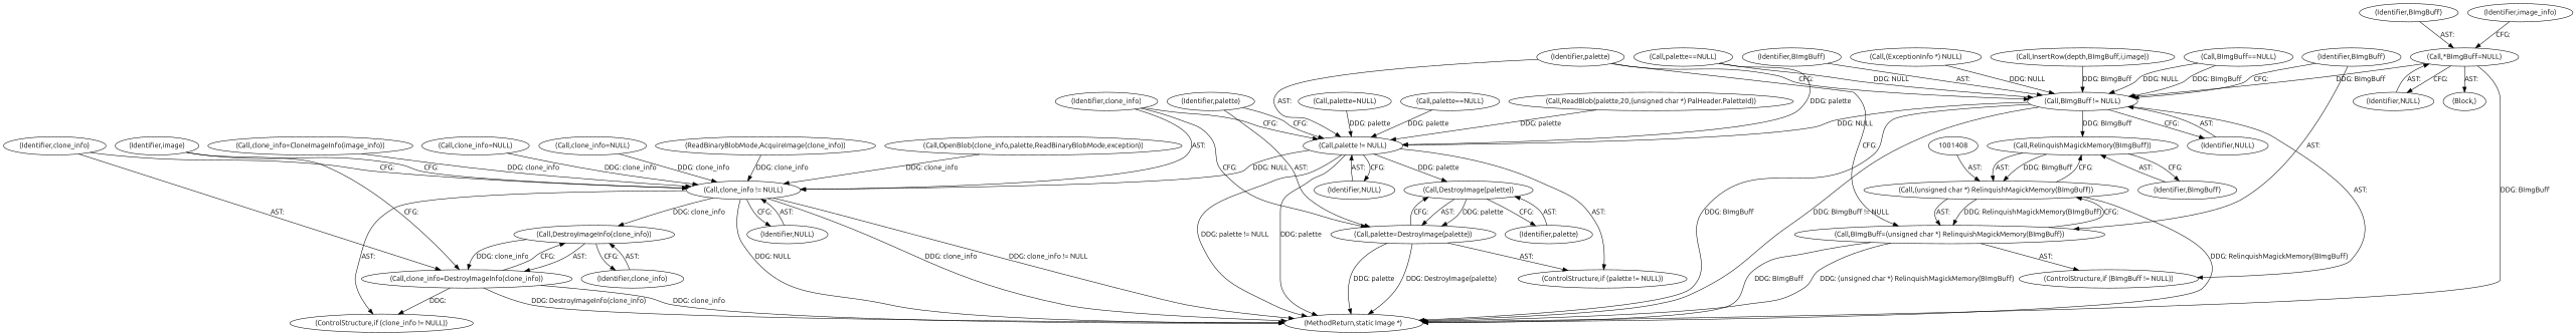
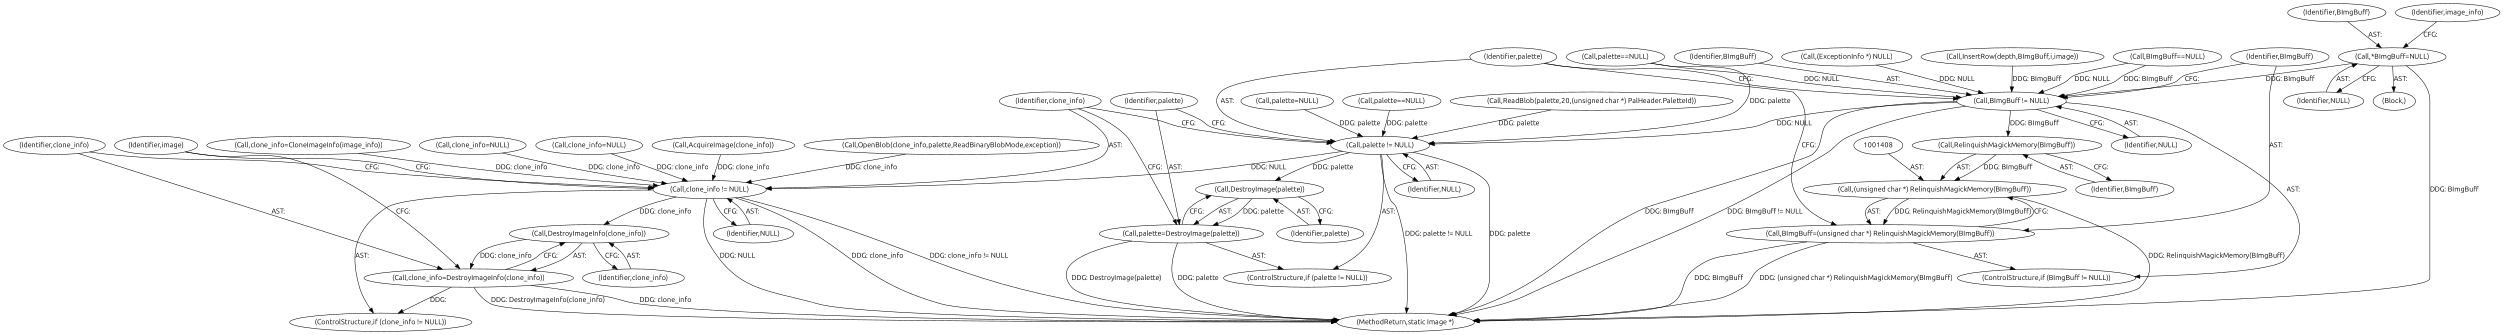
  digraph {
    fontname=Ubuntu
    node [fontname=Ubuntu]
    edge [fontname=Ubuntu]
    n1 [label="(Call,*BImgBuff=NULL)"]
    n2 [label="(Call,BImgBuff != NULL)"]
    n3 [label="(MethodReturn,static Image *)"]
    n4 [label="(Identifier,NULL)"]
    n5 [label="(Block,)"]
    n6 [label="(Call,RelinquishMagickMemory(BImgBuff))"]
    n7 [label="(Call,palette != NULL)"]
    n8 [label="(Identifier,NULL)"]
    n9 [label="(ControlStructure,if (BImgBuff != NULL))"]
    n10 [label="(Call,(unsigned char *) RelinquishMagickMemory(BImgBuff))"]
    n11 [label="(Identifier,BImgBuff)"]
    n12 [label="(Call,DestroyImage(palette))"]
    n13 [label="(Call,clone_info != NULL)"]
    n14 [label="(Identifier,NULL)"]
    n15 [label="(ControlStructure,if (palette != NULL))"]
    n16 [label="(Call,BImgBuff=(unsigned char *) RelinquishMagickMemory(BImgBuff))"]
    n17 [label="(Call,palette=DestroyImage(palette))"]
    n18 [label="(Identifier,palette)"]
    n19 [label="(Call,DestroyImageInfo(clone_info))"]
    n20 [label="(Identifier,NULL)"]
    n21 [label="(ControlStructure,if (clone_info != NULL))"]
    n22 [label="(Call,clone_info=DestroyImageInfo(clone_info))"]
    n23 [label="(Identifier,clone_info)"]
    n24 [label="(Call,clone_info=CloneImageInfo(image_info))"]
    n25 [label="(Identifier,palette)"]
    n26 [label="(Identifier,clone_info)"]
    n27 [label="(Call,(ExceptionInfo *) NULL)"]
    n28 [label="(Identifier,image)"]
    n29 [label="(Call,InsertRow(depth,BImgBuff,i,image))"]
    n30 [label="(Call,palette=NULL)"]
    n31 [label="(Call,clone_info=NULL)"]
    n32 [label="(Call,palette==NULL)"]
    n33 [label="(Identifier,BImgBuff)"]
    n34 [label="(Identifier,BImgBuff)"]
    n35 [label="(Identifier,palette)"]
    n36 [label="(Call,clone_info=NULL)"]
    n37 [label="(Call,BImgBuff==NULL)"]
    n38 [label="(Call,palette==NULL)"]
    n39 [label="(Call,ReadBlob(palette,20,(unsigned char *) PalHeader.PaletteId))"]
    n40 [label="(Identifier,clone_info)"]
-   n41 [label="(ReadBinaryBlobMode,AcquireImage(clone_info))"]
+   n41 [label="(Call,AcquireImage(clone_info))"]
    n42 [label="(Call,OpenBlob(clone_info,palette,ReadBinaryBlobMode,exception))"]
    n43 [label="(Identifier,BImgBuff)"]
    n44 [label="(Identifier,image_info)"]
    1001408
    n1 -> n2 [label="DDG: BImgBuff"]
    n1 -> n3 [label="DDG: BImgBuff"]
    n1 -> n4 [label="CFG: "]
    n1 -> n5 [label="AST: "]
    n2 -> n3 [label="DDG: BImgBuff"]
    n2 -> n3 [label="DDG: BImgBuff != NULL"]
    n2 -> n6 [label="DDG: BImgBuff"]
    n2 -> n7 [label="DDG: NULL"]
    n2 -> n8 [label="CFG: "]
    n2 -> n9 [label="AST: "]
    n4 -> n1 [label="AST: "]
    n6 -> n10 [label="AST: "]
    n6 -> n10 [label="DDG: BImgBuff"]
    n6 -> n11 [label="CFG: "]
    n7 -> n3 [label="DDG: palette != NULL"]
    n7 -> n3 [label="DDG: palette"]
    n7 -> n12 [label="DDG: palette"]
    n7 -> n13 [label="DDG: NULL"]
    n7 -> n14 [label="CFG: "]
    n7 -> n15 [label="AST: "]
    n8 -> n2 [label="AST: "]
    n10 -> n3 [label="DDG: RelinquishMagickMemory(BImgBuff)"]
-   n10 -> n6 [label="CFG: "]
    n10 -> n16 [label="AST: "]
    n10 -> n16 [label="DDG: RelinquishMagickMemory(BImgBuff)"]
    n11 -> n6 [label="AST: "]
    n12 -> n17 [label="AST: "]
    n12 -> n17 [label="DDG: palette"]
    n12 -> n18 [label="CFG: "]
    n13 -> n3 [label="DDG: NULL"]
    n13 -> n3 [label="DDG: clone_info"]
    n13 -> n3 [label="DDG: clone_info != NULL"]
    n13 -> n19 [label="DDG: clone_info"]
    n13 -> n20 [label="CFG: "]
    n13 -> n21 [label="AST: "]
    n14 -> n7 [label="AST: "]
    n16 -> n3 [label="DDG: BImgBuff"]
    n16 -> n3 [label="DDG: (unsigned char *) RelinquishMagickMemory(BImgBuff)"]
    n16 -> n9 [label="AST: "]
    n16 -> n10 [label="CFG: "]
    n17 -> n3 [label="DDG: DestroyImage(palette)"]
    n17 -> n3 [label="DDG: palette"]
    n17 -> n12 [label="CFG: "]
    n17 -> n15 [label="AST: "]
    n18 -> n12 [label="AST: "]
    n19 -> n22 [label="AST: "]
    n19 -> n22 [label="DDG: clone_info"]
    n19 -> n23 [label="CFG: "]
    n20 -> n13 [label="AST: "]
    n22 -> n3 [label="DDG: DestroyImageInfo(clone_info)"]
    n22 -> n3 [label="DDG: clone_info"]
    n22 -> n19 [label="CFG: "]
    n22 -> n21 [label="DDG: "]
    n23 -> n19 [label="AST: "]
    n24 -> n13 [label="DDG: clone_info"]
    n25 -> n2 [label="CFG: "]
    n25 -> n7 [label="AST: "]
    n25 -> n16 [label="CFG: "]
    n26 -> n13 [label="CFG: "]
    n26 -> n22 [label="AST: "]
    n27 -> n2 [label="DDG: NULL"]
    n28 -> n13 [label="CFG: "]
    n28 -> n22 [label="CFG: "]
    n29 -> n2 [label="DDG: BImgBuff"]
    n30 -> n7 [label="DDG: palette"]
    n31 -> n13 [label="DDG: clone_info"]
    n32 -> n7 [label="DDG: palette"]
    n33 -> n2 [label="CFG: "]
    n33 -> n16 [label="AST: "]
    n34 -> n1 [label="AST: "]
    n35 -> n7 [label="CFG: "]
    n35 -> n17 [label="AST: "]
    n36 -> n13 [label="DDG: clone_info"]
    n37 -> n2 [label="DDG: BImgBuff"]
    n37 -> n2 [label="DDG: NULL"]
    n38 -> n2 [label="DDG: NULL"]
    n38 -> n7 [label="DDG: palette"]
    n39 -> n7 [label="DDG: palette"]
    n40 -> n7 [label="CFG: "]
    n40 -> n13 [label="AST: "]
    n40 -> n17 [label="CFG: "]
    n41 -> n13 [label="DDG: clone_info"]
    n42 -> n13 [label="DDG: clone_info"]
    n43 -> n2 [label="AST: "]
    n44 -> n1 [label="CFG: "]
    1001408 -> n10 [label="AST: "]
  }
